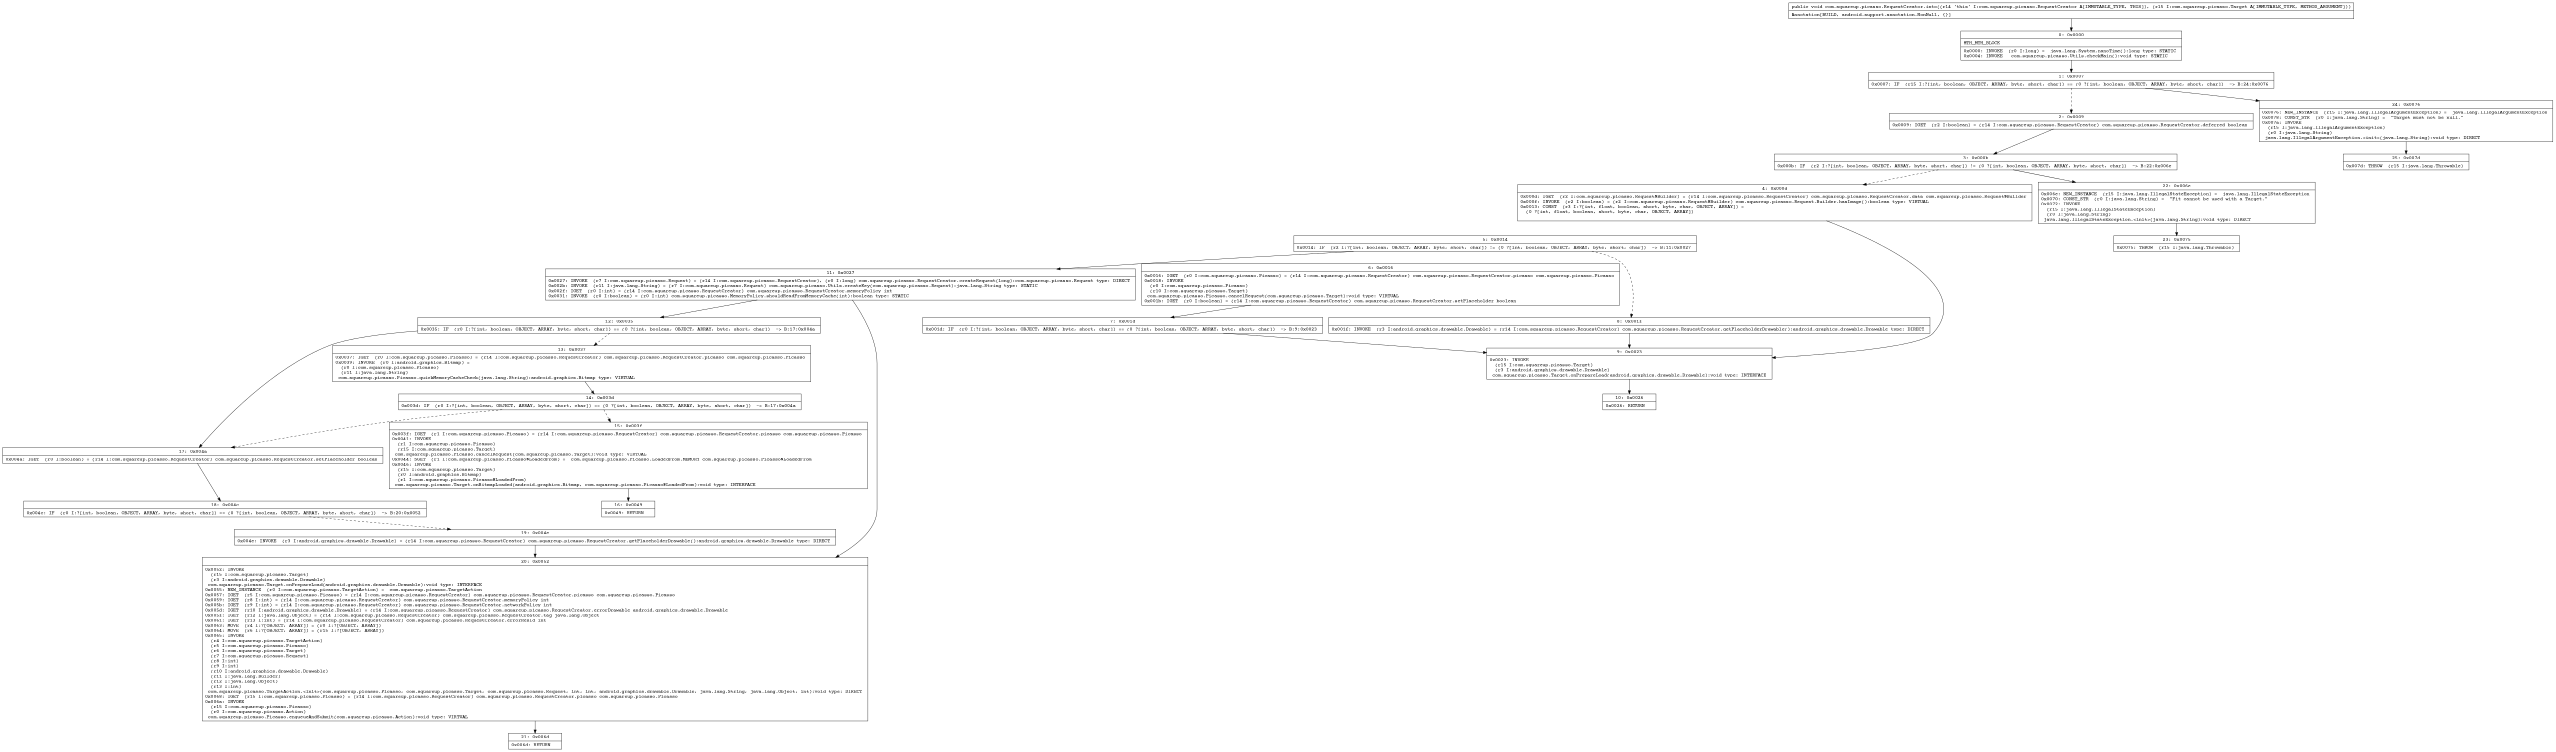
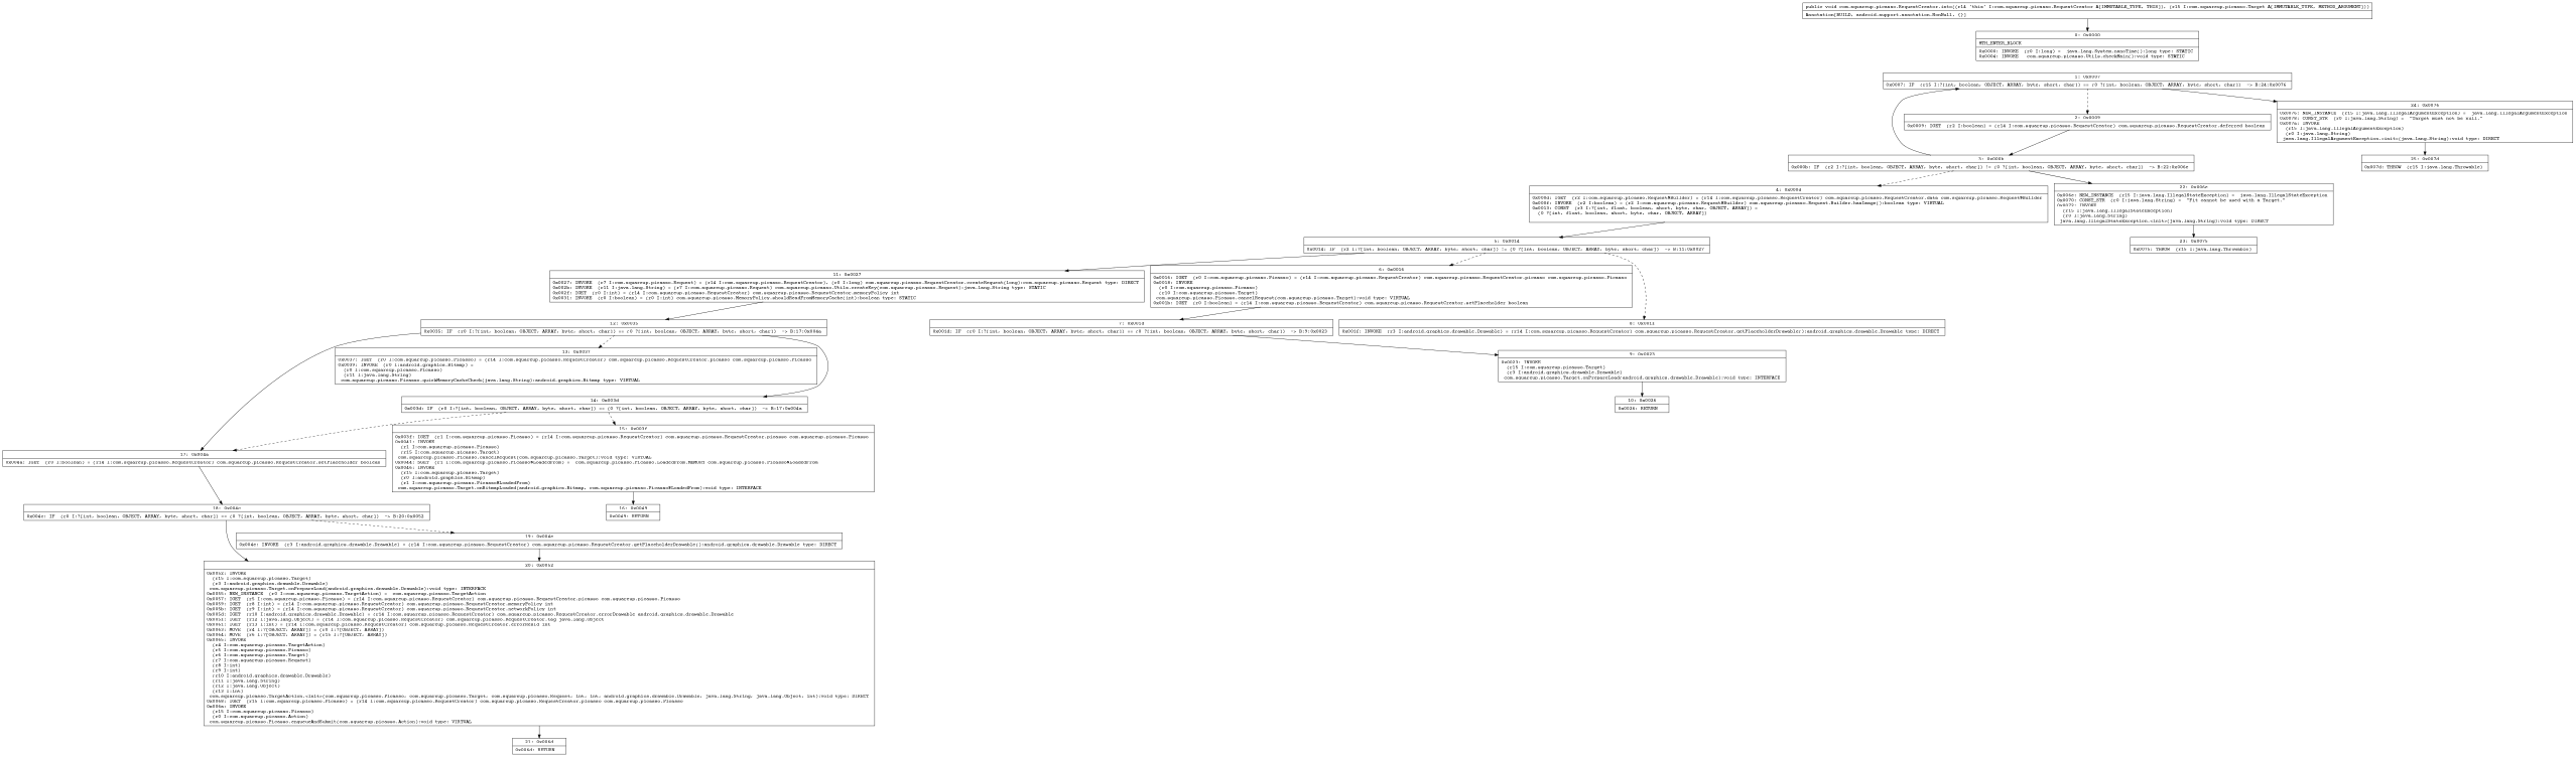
  digraph {
    fontname="Courier Prime"
    node [fontname="Courier Prime" shape=record]
    edge [fontname="Courier Prime"]
-   n1 [label="{0\:\ 0x0000|MTH_MTH_BLOCK\l|0x0000: INVOKE  (r0 I:long) =  java.lang.System.nanoTime():long type: STATIC \l0x0004: INVOKE   com.squareup.picasso.Utils.checkMain():void type: STATIC \l}"]
+   n1 [label="{0\:\ 0x0000|MTH_ENTER_BLOCK\l|0x0000: INVOKE  (r0 I:long) =  java.lang.System.nanoTime():long type: STATIC \l0x0004: INVOKE   com.squareup.picasso.Utils.checkMain():void type: STATIC \l}"]
    n2 [label="{1\:\ 0x0007|0x0007: IF  (r15 I:?[int, boolean, OBJECT, ARRAY, byte, short, char]) == (0 ?[int, boolean, OBJECT, ARRAY, byte, short, char])  \-\> B:24:0x0076 \l}"]
    n3 [label="{2\:\ 0x0009|0x0009: IGET  (r2 I:boolean) = (r14 I:com.squareup.picasso.RequestCreator) com.squareup.picasso.RequestCreator.deferred boolean \l}"]
    n4 [label="{24\:\ 0x0076|0x0076: NEW_INSTANCE  (r15 I:java.lang.IllegalArgumentException) =  java.lang.IllegalArgumentException \l0x0078: CONST_STR  (r0 I:java.lang.String) =  \"Target must not be null.\" \l0x007a: INVOKE  \l  (r15 I:java.lang.IllegalArgumentException)\l  (r0 I:java.lang.String)\l java.lang.IllegalArgumentException.\<init\>(java.lang.String):void type: DIRECT \l}"]
    n5 [label="{3\:\ 0x000b|0x000b: IF  (r2 I:?[int, boolean, OBJECT, ARRAY, byte, short, char]) != (0 ?[int, boolean, OBJECT, ARRAY, byte, short, char])  \-\> B:22:0x006e \l}"]
    n6 [label="{25\:\ 0x007d|0x007d: THROW  (r15 I:java.lang.Throwable) \l}"]
    n7 [label="{4\:\ 0x000d|0x000d: IGET  (r2 I:com.squareup.picasso.Request$Builder) = (r14 I:com.squareup.picasso.RequestCreator) com.squareup.picasso.RequestCreator.data com.squareup.picasso.Request$Builder \l0x000f: INVOKE  (r2 I:boolean) = (r2 I:com.squareup.picasso.Request$Builder) com.squareup.picasso.Request.Builder.hasImage():boolean type: VIRTUAL \l0x0013: CONST  (r3 I:?[int, float, boolean, short, byte, char, OBJECT, ARRAY]) = \l  (0 ?[int, float, boolean, short, byte, char, OBJECT, ARRAY])\l \l}"]
    n8 [label="{22\:\ 0x006e|0x006e: NEW_INSTANCE  (r15 I:java.lang.IllegalStateException) =  java.lang.IllegalStateException \l0x0070: CONST_STR  (r0 I:java.lang.String) =  \"Fit cannot be used with a Target.\" \l0x0072: INVOKE  \l  (r15 I:java.lang.IllegalStateException)\l  (r0 I:java.lang.String)\l java.lang.IllegalStateException.\<init\>(java.lang.String):void type: DIRECT \l}"]
    n9 [label="{5\:\ 0x0014|0x0014: IF  (r2 I:?[int, boolean, OBJECT, ARRAY, byte, short, char]) != (0 ?[int, boolean, OBJECT, ARRAY, byte, short, char])  \-\> B:11:0x0027 \l}"]
    n10 [label="{23\:\ 0x0075|0x0075: THROW  (r15 I:java.lang.Throwable) \l}"]
    n11 [label="{6\:\ 0x0016|0x0016: IGET  (r0 I:com.squareup.picasso.Picasso) = (r14 I:com.squareup.picasso.RequestCreator) com.squareup.picasso.RequestCreator.picasso com.squareup.picasso.Picasso \l0x0018: INVOKE  \l  (r0 I:com.squareup.picasso.Picasso)\l  (r10 I:com.squareup.picasso.Target)\l com.squareup.picasso.Picasso.cancelRequest(com.squareup.picasso.Target):void type: VIRTUAL \l0x001b: IGET  (r0 I:boolean) = (r14 I:com.squareup.picasso.RequestCreator) com.squareup.picasso.RequestCreator.setPlaceholder boolean \l}"]
    n12 [label="{11\:\ 0x0027|0x0027: INVOKE  (r7 I:com.squareup.picasso.Request) = (r14 I:com.squareup.picasso.RequestCreator), (r0 I:long) com.squareup.picasso.RequestCreator.createRequest(long):com.squareup.picasso.Request type: DIRECT \l0x002b: INVOKE  (r11 I:java.lang.String) = (r7 I:com.squareup.picasso.Request) com.squareup.picasso.Utils.createKey(com.squareup.picasso.Request):java.lang.String type: STATIC \l0x002f: IGET  (r0 I:int) = (r14 I:com.squareup.picasso.RequestCreator) com.squareup.picasso.RequestCreator.memoryPolicy int \l0x0031: INVOKE  (r0 I:boolean) = (r0 I:int) com.squareup.picasso.MemoryPolicy.shouldReadFromMemoryCache(int):boolean type: STATIC \l}"]
    n13 [label="{8\:\ 0x001f|0x001f: INVOKE  (r3 I:android.graphics.drawable.Drawable) = (r14 I:com.squareup.picasso.RequestCreator) com.squareup.picasso.RequestCreator.getPlaceholderDrawable():android.graphics.drawable.Drawable type: DIRECT \l}"]
    n14 [label="{7\:\ 0x001d|0x001d: IF  (r0 I:?[int, boolean, OBJECT, ARRAY, byte, short, char]) == (0 ?[int, boolean, OBJECT, ARRAY, byte, short, char])  \-\> B:9:0x0023 \l}"]
    n15 [label="{12\:\ 0x0035|0x0035: IF  (r0 I:?[int, boolean, OBJECT, ARRAY, byte, short, char]) == (0 ?[int, boolean, OBJECT, ARRAY, byte, short, char])  \-\> B:17:0x004a \l}"]
    n16 [label="{9\:\ 0x0023|0x0023: INVOKE  \l  (r15 I:com.squareup.picasso.Target)\l  (r3 I:android.graphics.drawable.Drawable)\l com.squareup.picasso.Target.onPrepareLoad(android.graphics.drawable.Drawable):void type: INTERFACE \l}"]
    n17 [label="{10\:\ 0x0026|0x0026: RETURN   \l}"]
    n18 [label="{13\:\ 0x0037|0x0037: IGET  (r0 I:com.squareup.picasso.Picasso) = (r14 I:com.squareup.picasso.RequestCreator) com.squareup.picasso.RequestCreator.picasso com.squareup.picasso.Picasso \l0x0039: INVOKE  (r0 I:android.graphics.Bitmap) = \l  (r0 I:com.squareup.picasso.Picasso)\l  (r11 I:java.lang.String)\l com.squareup.picasso.Picasso.quickMemoryCacheCheck(java.lang.String):android.graphics.Bitmap type: VIRTUAL \l}"]
    n19 [label="{17\:\ 0x004a|0x004a: IGET  (r0 I:boolean) = (r14 I:com.squareup.picasso.RequestCreator) com.squareup.picasso.RequestCreator.setPlaceholder boolean \l}"]
    n20 [label="{14\:\ 0x003d|0x003d: IF  (r0 I:?[int, boolean, OBJECT, ARRAY, byte, short, char]) == (0 ?[int, boolean, OBJECT, ARRAY, byte, short, char])  \-\> B:17:0x004a \l}"]
    n21 [label="{18\:\ 0x004c|0x004c: IF  (r0 I:?[int, boolean, OBJECT, ARRAY, byte, short, char]) == (0 ?[int, boolean, OBJECT, ARRAY, byte, short, char])  \-\> B:20:0x0052 \l}"]
    n22 [label="{15\:\ 0x003f|0x003f: IGET  (r1 I:com.squareup.picasso.Picasso) = (r14 I:com.squareup.picasso.RequestCreator) com.squareup.picasso.RequestCreator.picasso com.squareup.picasso.Picasso \l0x0041: INVOKE  \l  (r1 I:com.squareup.picasso.Picasso)\l  (r15 I:com.squareup.picasso.Target)\l com.squareup.picasso.Picasso.cancelRequest(com.squareup.picasso.Target):void type: VIRTUAL \l0x0044: SGET  (r1 I:com.squareup.picasso.Picasso$LoadedFrom) =  com.squareup.picasso.Picasso.LoadedFrom.MEMORY com.squareup.picasso.Picasso$LoadedFrom \l0x0046: INVOKE  \l  (r15 I:com.squareup.picasso.Target)\l  (r0 I:android.graphics.Bitmap)\l  (r1 I:com.squareup.picasso.Picasso$LoadedFrom)\l com.squareup.picasso.Target.onBitmapLoaded(android.graphics.Bitmap, com.squareup.picasso.Picasso$LoadedFrom):void type: INTERFACE \l}"]
    n23 [label="{16\:\ 0x0049|0x0049: RETURN   \l}"]
    n24 [label="{19\:\ 0x004e|0x004e: INVOKE  (r3 I:android.graphics.drawable.Drawable) = (r14 I:com.squareup.picasso.RequestCreator) com.squareup.picasso.RequestCreator.getPlaceholderDrawable():android.graphics.drawable.Drawable type: DIRECT \l}"]
-   n25 [label="{20\:\ 0x0052|0x0052: INVOKE  \l  (r15 I:com.squareup.picasso.Target)\l  (r3 I:android.graphics.drawable.Drawable)\l com.squareup.picasso.Target.onPrepareLoad(android.graphics.drawable.Drawable):void type: INTERFACE \l0x0055: NEW_INSTANCE  (r0 I:com.squareup.picasso.TargetAction) =  com.squareup.picasso.TargetAction \l0x0057: IGET  (r5 I:com.squareup.picasso.Picasso) = (r14 I:com.squareup.picasso.RequestCreator) com.squareup.picasso.RequestCreator.picasso com.squareup.picasso.Picasso \l0x0059: IGET  (r8 I:int) = (r14 I:com.squareup.picasso.RequestCreator) com.squareup.picasso.RequestCreator.memoryPolicy int \l0x005b: IGET  (r9 I:int) = (r14 I:com.squareup.picasso.RequestCreator) com.squareup.picasso.RequestCreator.networkPolicy int \l0x005d: IGET  (r10 I:android.graphics.drawable.Drawable) = (r14 I:com.squareup.picasso.RequestCreator) com.squareup.picasso.RequestCreator.errorDrawable android.graphics.drawable.Drawable \l0x005f: IGET  (r12 I:java.lang.Object) = (r14 I:com.squareup.picasso.RequestCreator) com.squareup.picasso.RequestCreator.tag java.lang.Object \l0x0061: IGET  (r13 I:int) = (r14 I:com.squareup.picasso.RequestCreator) com.squareup.picasso.RequestCreator.errorResId int \l0x0063: MOVE  (r4 I:?[OBJECT, ARRAY]) = (r0 I:?[OBJECT, ARRAY]) \l0x0064: MOVE  (r6 I:?[OBJECT, ARRAY]) = (r15 I:?[OBJECT, ARRAY]) \l0x0065: INVOKE  \l  (r4 I:com.squareup.picasso.TargetAction)\l  (r5 I:com.squareup.picasso.Picasso)\l  (r6 I:com.squareup.picasso.Target)\l  (r7 I:com.squareup.picasso.Request)\l  (r8 I:int)\l  (r9 I:int)\l  (r10 I:android.graphics.drawable.Drawable)\l  (r11 I:java.lang.Builder)\l  (r12 I:java.lang.Object)\l  (r13 I:int)\l com.squareup.picasso.TargetAction.\<init\>(com.squareup.picasso.Picasso, com.squareup.picasso.Target, com.squareup.picasso.Request, int, int, android.graphics.drawable.Drawable, java.lang.String, java.lang.Object, int):void type: DIRECT \l0x0068: IGET  (r15 I:com.squareup.picasso.Picasso) = (r14 I:com.squareup.picasso.RequestCreator) com.squareup.picasso.RequestCreator.picasso com.squareup.picasso.Picasso \l0x006a: INVOKE  \l  (r15 I:com.squareup.picasso.Picasso)\l  (r0 I:com.squareup.picasso.Action)\l com.squareup.picasso.Picasso.enqueueAndSubmit(com.squareup.picasso.Action):void type: VIRTUAL \l}"]
+   n25 [label="{20\:\ 0x0052|0x0052: INVOKE  \l  (r15 I:com.squareup.picasso.Target)\l  (r3 I:android.graphics.drawable.Drawable)\l com.squareup.picasso.Target.onPrepareLoad(android.graphics.drawable.Drawable):void type: INTERFACE \l0x0055: NEW_INSTANCE  (r0 I:com.squareup.picasso.TargetAction) =  com.squareup.picasso.TargetAction \l0x0057: IGET  (r5 I:com.squareup.picasso.Picasso) = (r14 I:com.squareup.picasso.RequestCreator) com.squareup.picasso.RequestCreator.picasso com.squareup.picasso.Picasso \l0x0059: IGET  (r8 I:int) = (r14 I:com.squareup.picasso.RequestCreator) com.squareup.picasso.RequestCreator.memoryPolicy int \l0x005b: IGET  (r9 I:int) = (r14 I:com.squareup.picasso.RequestCreator) com.squareup.picasso.RequestCreator.networkPolicy int \l0x005d: IGET  (r10 I:android.graphics.drawable.Drawable) = (r14 I:com.squareup.picasso.RequestCreator) com.squareup.picasso.RequestCreator.errorDrawable android.graphics.drawable.Drawable \l0x005f: IGET  (r12 I:java.lang.Object) = (r14 I:com.squareup.picasso.RequestCreator) com.squareup.picasso.RequestCreator.tag java.lang.Object \l0x0061: IGET  (r13 I:int) = (r14 I:com.squareup.picasso.RequestCreator) com.squareup.picasso.RequestCreator.errorResId int \l0x0063: MOVE  (r4 I:?[OBJECT, ARRAY]) = (r0 I:?[OBJECT, ARRAY]) \l0x0064: MOVE  (r6 I:?[OBJECT, ARRAY]) = (r15 I:?[OBJECT, ARRAY]) \l0x0065: INVOKE  \l  (r4 I:com.squareup.picasso.TargetAction)\l  (r5 I:com.squareup.picasso.Picasso)\l  (r6 I:com.squareup.picasso.Target)\l  (r7 I:com.squareup.picasso.Request)\l  (r8 I:int)\l  (r9 I:int)\l  (r10 I:android.graphics.drawable.Drawable)\l  (r11 I:java.lang.String)\l  (r12 I:java.lang.Object)\l  (r13 I:int)\l com.squareup.picasso.TargetAction.\<init\>(com.squareup.picasso.Picasso, com.squareup.picasso.Target, com.squareup.picasso.Request, int, int, android.graphics.drawable.Drawable, java.lang.String, java.lang.Object, int):void type: DIRECT \l0x0068: IGET  (r15 I:com.squareup.picasso.Picasso) = (r14 I:com.squareup.picasso.RequestCreator) com.squareup.picasso.RequestCreator.picasso com.squareup.picasso.Picasso \l0x006a: INVOKE  \l  (r15 I:com.squareup.picasso.Picasso)\l  (r0 I:com.squareup.picasso.Action)\l com.squareup.picasso.Picasso.enqueueAndSubmit(com.squareup.picasso.Action):void type: VIRTUAL \l}"]
    n26 [label="{21\:\ 0x006d|0x006d: RETURN   \l}"]
    n27 [label="{public void com.squareup.picasso.RequestCreator.into((r14 'this' I:com.squareup.picasso.RequestCreator A[IMMUTABLE_TYPE, THIS]), (r15 I:com.squareup.picasso.Target A[IMMUTABLE_TYPE, METHOD_ARGUMENT]))  | Annotation[BUILD, android.support.annotation.NonNull, \{\}]\l}"]
-   n1 -> n2
+   n5 -> n2
    n2 -> n3 [style=dashed]
    n2 -> n4
    n3 -> n5
    n4 -> n6
    n5 -> n7 [style=dashed]
    n5 -> n8
-   n7 -> n16
+   n7 -> n9
    n8 -> n10
+   n9 -> n11 [style=dashed]
    n9 -> n12
    n9 -> n13 [style=dashed]
    n11 -> n14
    n12 -> n15
-   n13 -> n16
    n14 -> n16
    n15 -> n18 [style=dashed]
    n15 -> n19
    n16 -> n17
-   n18 -> n20
+   n15 -> n20
    n19 -> n21
    n20 -> n19 [style=dashed]
    n20 -> n22 [style=dashed]
    n21 -> n24 [style=dashed]
-   n12 -> n25
+   n21 -> n25
    n22 -> n23
    n24 -> n25
    n25 -> n26
    n27 -> n1
  }
